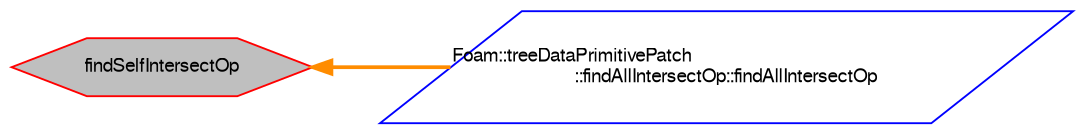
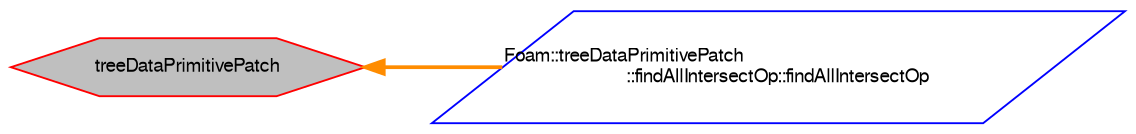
  digraph {
    rankdir=LR
    node [fontname=FreeSans fontsize=10]
-   n1 [color=red fillcolor=grey75 fontcolor=black height=0.2 label=findSelfIntersectOp shape=hexagon style=filled width=0.4]
+   n1 [color=red fillcolor=grey75 fontcolor=black height=0.2 label=treeDataPrimitivePatch shape=hexagon style=filled width=0.4]
    n2 [color=blue height=0.2 label="Foam::treeDataPrimitivePatch\l::findAllIntersectOp::findAllIntersectOp" shape=parallelogram width=0.4]
    n1 -> n2 [color=darkorange dir=back fontname=FreeSans fontsize=10 labelfontname=FreeSans labelfontsize=10 style=bold]
  }
